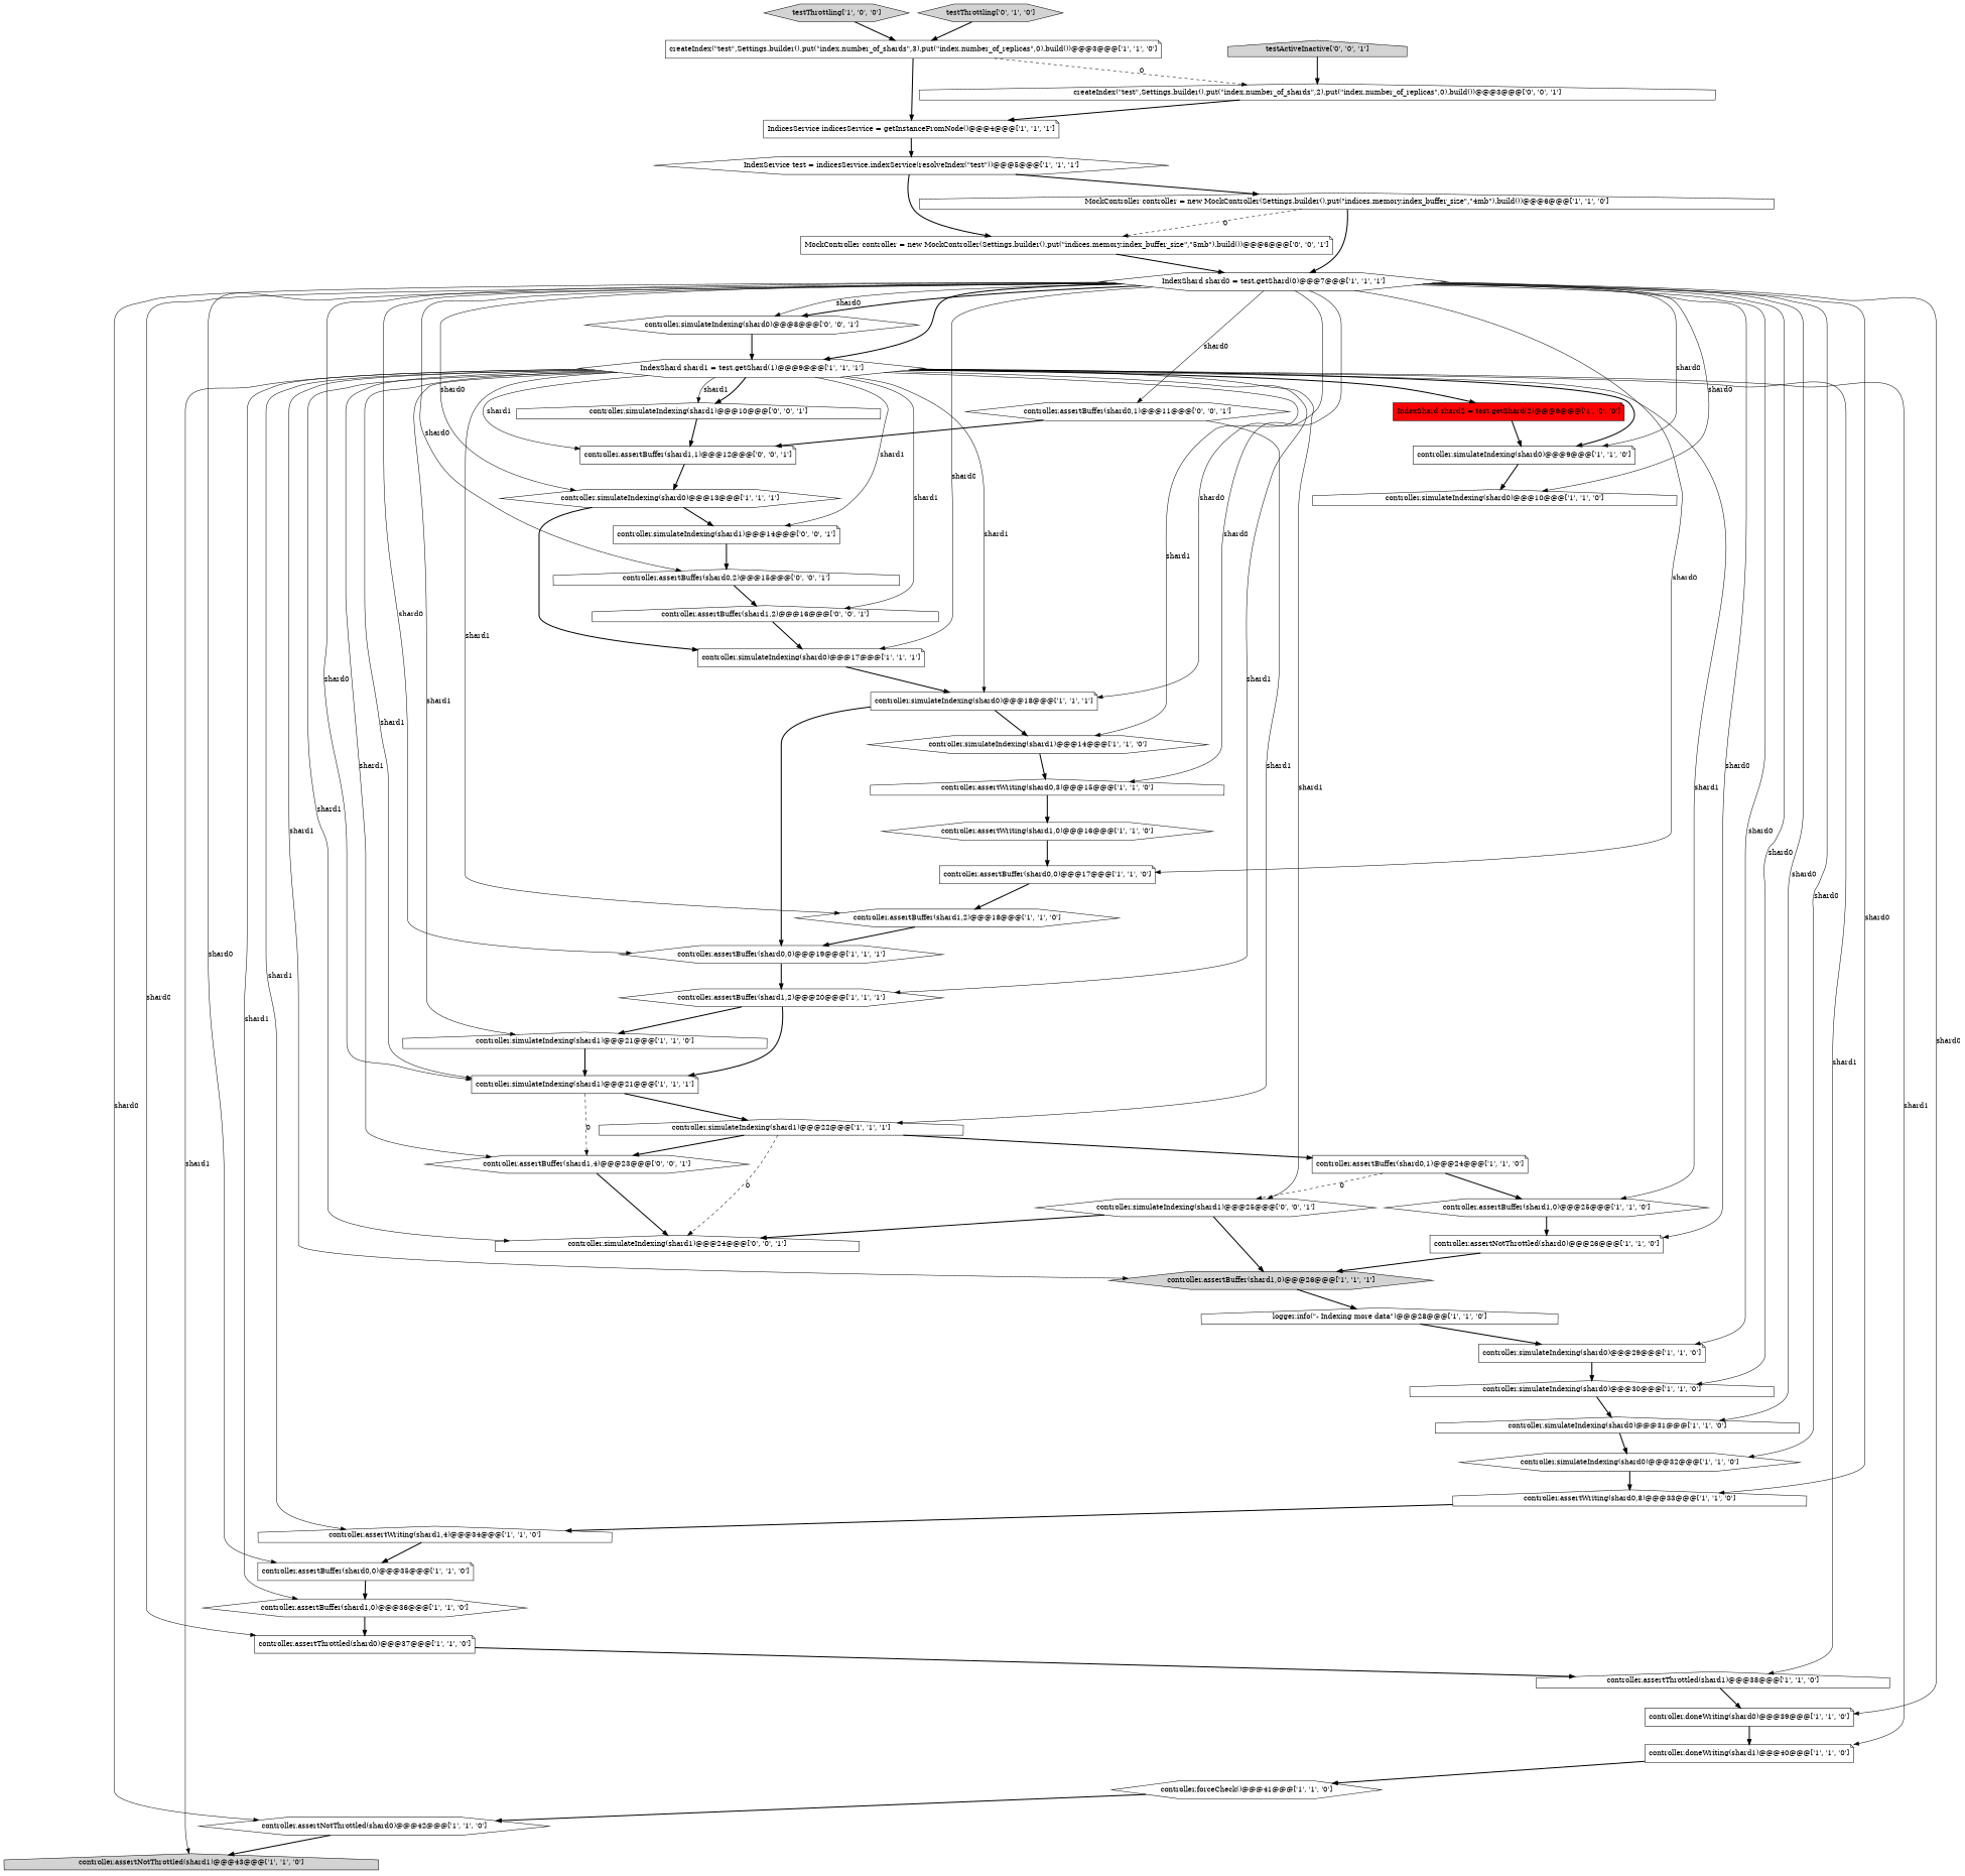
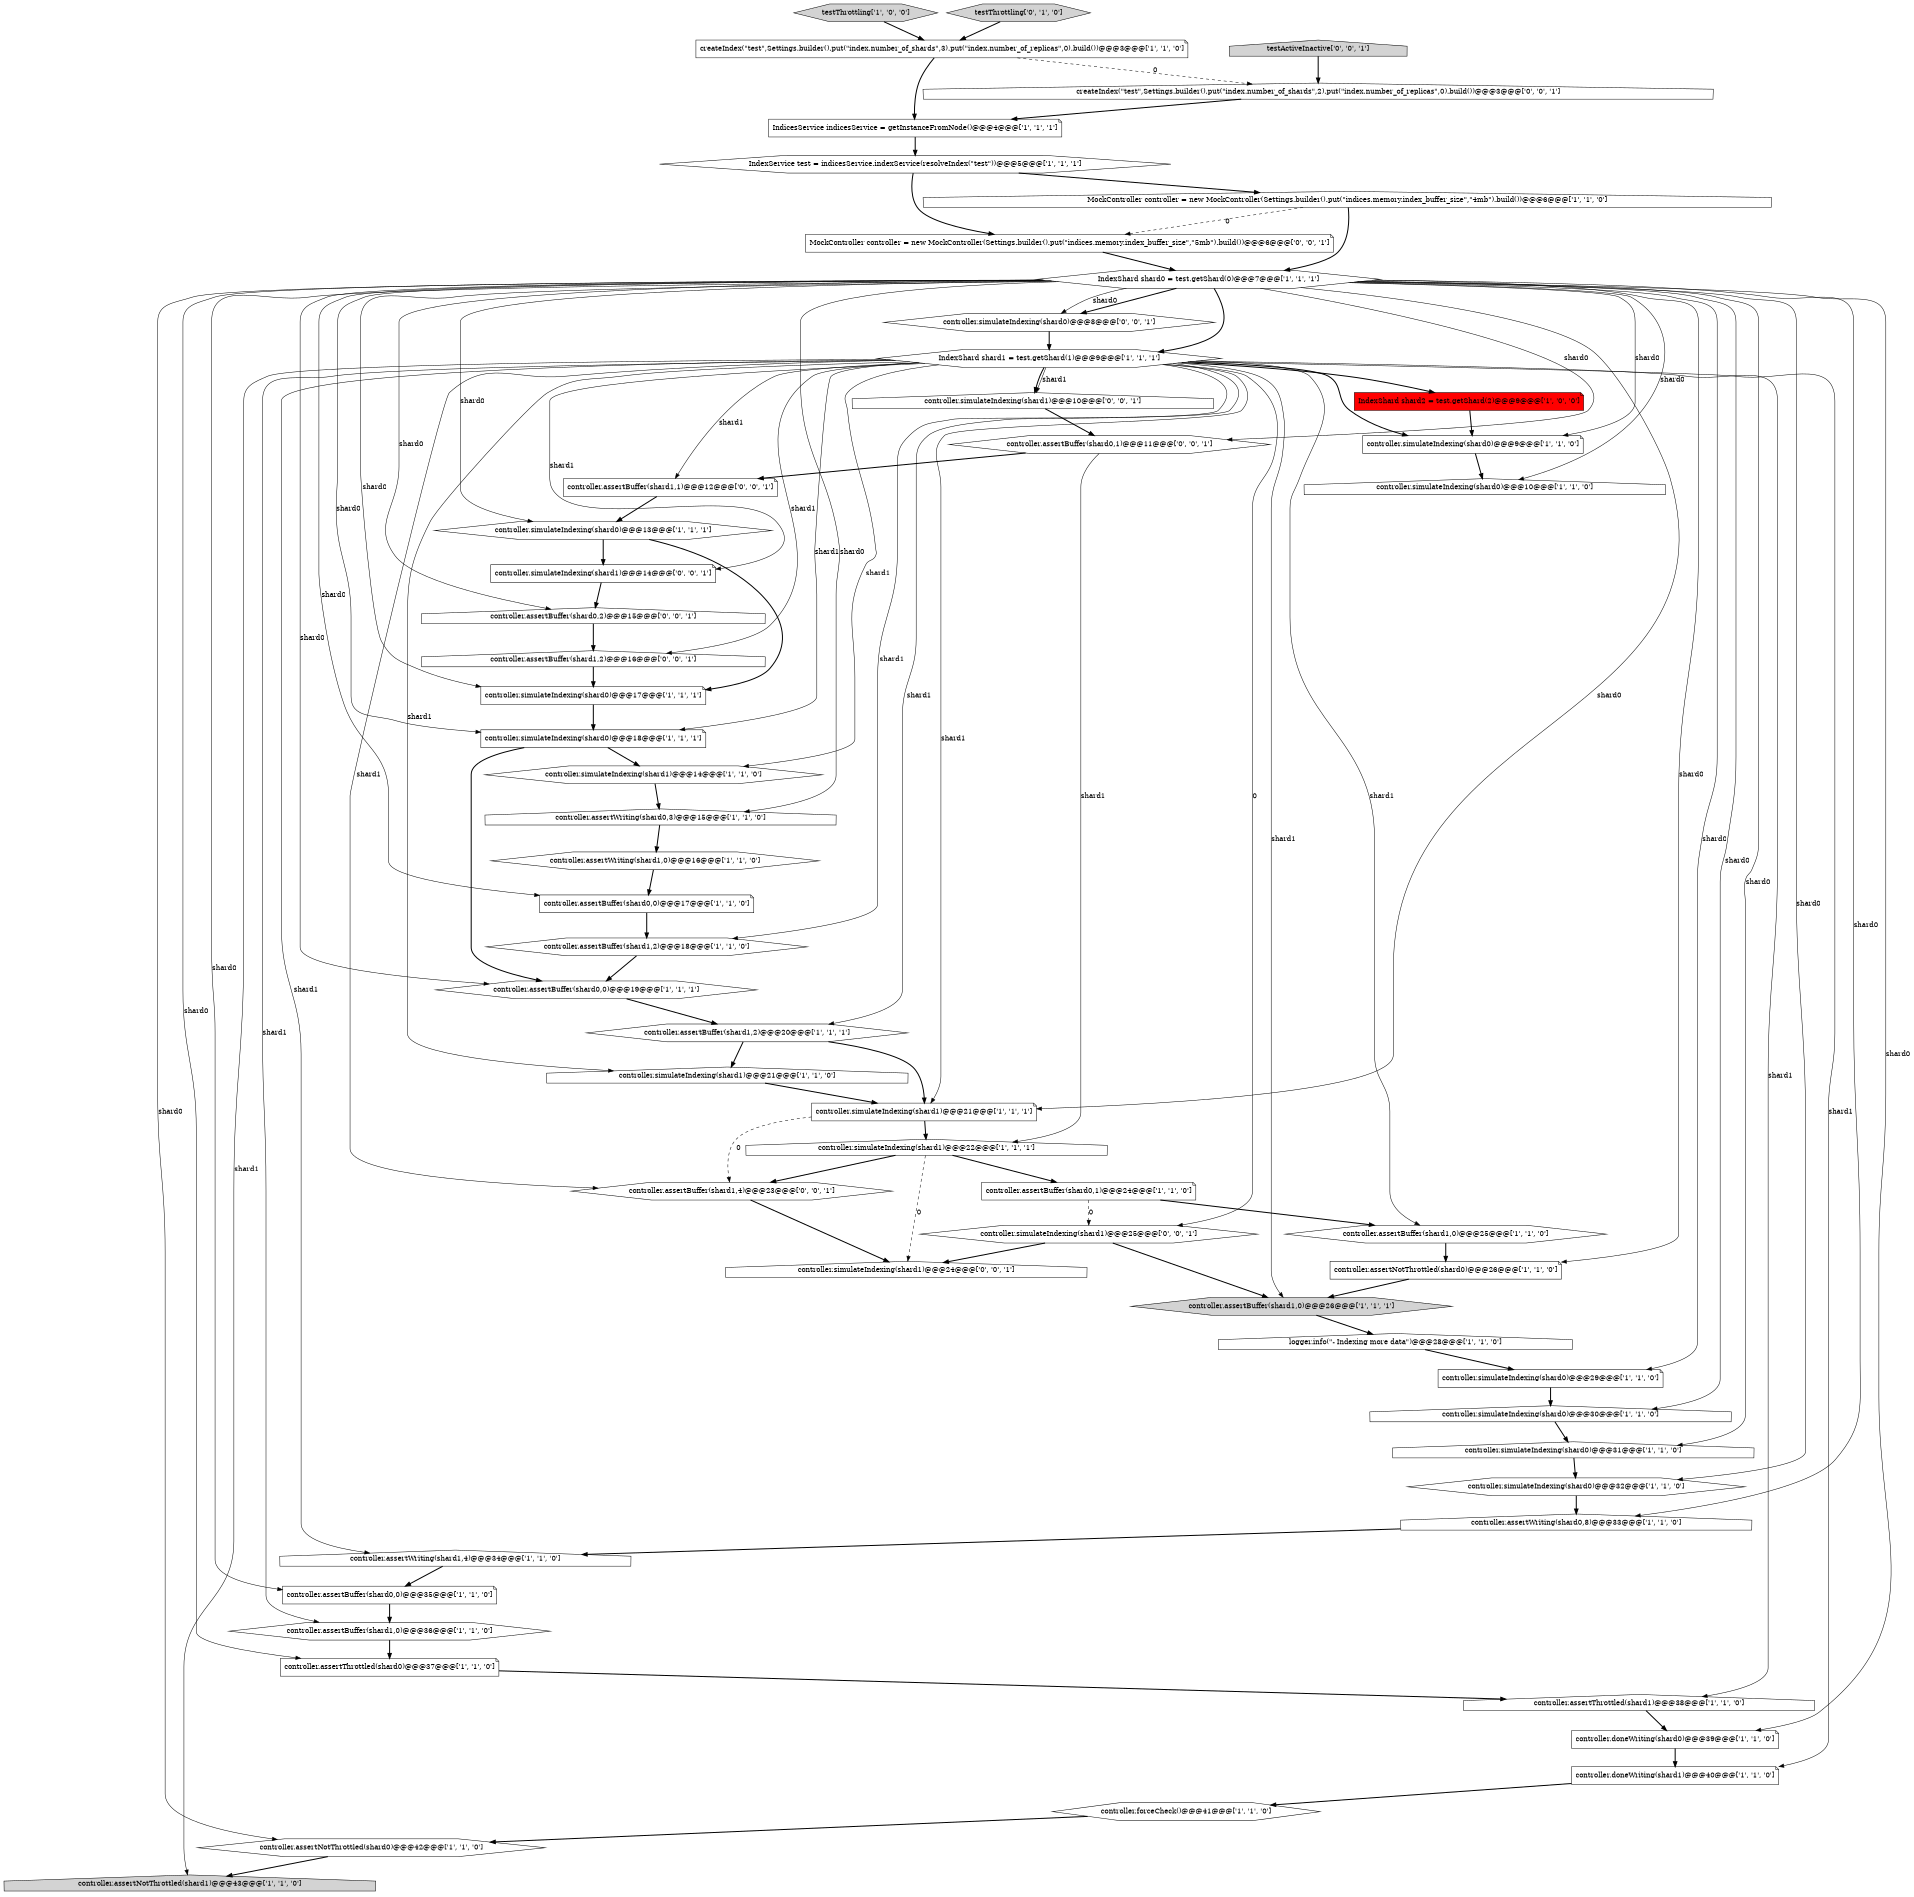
  digraph {
    node [fillcolor=white shape=hexagon style=filled]
    edge [style=bold]
    n1 [label="controller.doneWriting(shard0)@@@39@@@['1', '1', '0']" shape=note]
    n2 [label="controller.doneWriting(shard1)@@@40@@@['1', '1', '0']" shape=note]
    n3 [label="controller.forceCheck()@@@41@@@['1', '1', '0']"]
    n4 [label="controller.simulateIndexing(shard1)@@@22@@@['1', '1', '1']" shape=house]
    n5 [label="controller.assertBuffer(shard1,4)@@@23@@@['0', '0', '1']"]
    n6 [label="controller.assertBuffer(shard0,1)@@@24@@@['1', '1', '0']" shape=note]
    n7 [label="controller.simulateIndexing(shard1)@@@24@@@['0', '0', '1']" shape=house]
    n8 [label="controller.simulateIndexing(shard1)@@@25@@@['0', '0', '1']"]
    n9 [label="controller.assertBuffer(shard1,0)@@@25@@@['1', '1', '0']"]
    n10 [fillcolor=lightgray label="controller.assertNotThrottled(shard1)@@@43@@@['1', '1', '0']" shape=house]
    n11 [label="createIndex(\"test\",Settings.builder().put(\"index.number_of_shards\",3).put(\"index.number_of_replicas\",0).build())@@@3@@@['1', '1', '0']" shape=note]
    n12 [label="IndicesService indicesService = getInstanceFromNode()@@@4@@@['1', '1', '1']" shape=note]
    n13 [label="createIndex(\"test\",Settings.builder().put(\"index.number_of_shards\",2).put(\"index.number_of_replicas\",0).build())@@@3@@@['0', '0', '1']" shape=house]
    n14 [label="IndexService test = indicesService.indexService(resolveIndex(\"test\"))@@@5@@@['1', '1', '1']"]
    n15 [label="IndexShard shard1 = test.getShard(1)@@@9@@@['1', '1', '1']"]
    n16 [label="controller.simulateIndexing(shard1)@@@14@@@['0', '0', '1']" shape=note]
    n17 [label="controller.simulateIndexing(shard0)@@@18@@@['1', '1', '1']" shape=note]
    n18 [label="controller.assertWriting(shard1,4)@@@34@@@['1', '1', '0']" shape=house]
    n19 [label="controller.assertBuffer(shard1,2)@@@16@@@['0', '0', '1']" shape=house]
    n20 [label="controller.simulateIndexing(shard1)@@@10@@@['0', '0', '1']" shape=house]
    n21 [label="controller.assertBuffer(shard1,2)@@@20@@@['1', '1', '1']"]
    n22 [label="controller.simulateIndexing(shard1)@@@14@@@['1', '1', '0']"]
    n23 [label="controller.simulateIndexing(shard1)@@@21@@@['1', '1', '0']" shape=house]
    n24 [fillcolor=lightgray label="controller.assertBuffer(shard1,0)@@@26@@@['1', '1', '1']"]
    n25 [fillcolor=red label="IndexShard shard2 = test.getShard(2)@@@9@@@['1', '0', '0']" shape=note]
    n26 [label="controller.assertBuffer(shard1,2)@@@18@@@['1', '1', '0']"]
    n27 [label="controller.assertThrottled(shard1)@@@38@@@['1', '1', '0']" shape=house]
    n28 [label="controller.simulateIndexing(shard1)@@@21@@@['1', '1', '1']" shape=note]
    n29 [label="controller.simulateIndexing(shard0)@@@9@@@['1', '1', '0']" shape=note]
    n30 [label="controller.assertBuffer(shard1,1)@@@12@@@['0', '0', '1']" shape=note]
    n31 [label="controller.assertBuffer(shard1,0)@@@36@@@['1', '1', '0']"]
    n32 [label="controller.assertBuffer(shard0,2)@@@15@@@['0', '0', '1']" shape=house]
    n33 [label="controller.assertBuffer(shard0,0)@@@19@@@['1', '1', '1']"]
    n34 [label="controller.assertNotThrottled(shard0)@@@26@@@['1', '1', '0']" shape=note]
    n35 [label="controller.assertBuffer(shard0,0)@@@35@@@['1', '1', '0']" shape=note]
    n36 [label="controller.simulateIndexing(shard0)@@@17@@@['1', '1', '1']" shape=note]
    n37 [label="controller.assertBuffer(shard0,1)@@@11@@@['0', '0', '1']"]
    n38 [label="controller.assertWriting(shard0,3)@@@15@@@['1', '1', '0']" shape=house]
    n39 [label="controller.assertWriting(shard1,0)@@@16@@@['1', '1', '0']"]
    n40 [label="controller.assertBuffer(shard0,0)@@@17@@@['1', '1', '0']" shape=note]
    n41 [label="logger.info(\"- Indexing more data\")@@@28@@@['1', '1', '0']" shape=house]
    n42 [label="controller.simulateIndexing(shard0)@@@10@@@['1', '1', '0']" shape=house]
    n43 [label="controller.simulateIndexing(shard0)@@@13@@@['1', '1', '1']"]
    n44 [label="controller.assertThrottled(shard0)@@@37@@@['1', '1', '0']" shape=note]
    n45 [label="MockController controller = new MockController(Settings.builder().put(\"indices.memory.index_buffer_size\",\"5mb\").build())@@@6@@@['0', '0', '1']" shape=note]
    n46 [label="IndexShard shard0 = test.getShard(0)@@@7@@@['1', '1', '1']"]
    n47 [label="controller.assertNotThrottled(shard0)@@@42@@@['1', '1', '0']"]
    n48 [label="controller.simulateIndexing(shard0)@@@31@@@['1', '1', '0']" shape=house]
    n49 [label="controller.simulateIndexing(shard0)@@@32@@@['1', '1', '0']"]
    n50 [label="controller.simulateIndexing(shard0)@@@29@@@['1', '1', '0']" shape=note]
    n51 [label="controller.simulateIndexing(shard0)@@@30@@@['1', '1', '0']" shape=house]
    n52 [label="controller.simulateIndexing(shard0)@@@8@@@['0', '0', '1']"]
    n53 [label="controller.assertWriting(shard0,8)@@@33@@@['1', '1', '0']" shape=house]
    n54 [fillcolor=lightgray label="testActiveInactive['0', '0', '1']" shape=house]
    n55 [label="MockController controller = new MockController(Settings.builder().put(\"indices.memory.index_buffer_size\",\"4mb\").build())@@@6@@@['1', '1', '0']" shape=house]
    n56 [fillcolor=lightgray label="testThrottling['1', '0', '0']"]
    n57 [fillcolor=lightgray label="testThrottling['0', '1', '0']"]
    n1 -> n2
    n2 -> n3
    n3 -> n47
    n4 -> n5
    n4 -> n6
    n4 -> n7 [label=0 style=dashed]
    n5 -> n7
    n6 -> n8 [label=0 style=dashed]
    n6 -> n9
    n8 -> n7
    n8 -> n24
    n9 -> n34
    n11 -> n12
    n11 -> n13 [label=0 style=dashed]
    n12 -> n14
    n13 -> n12
    n14 -> n45
    n14 -> n55
    n15 -> n2 [label=shard1 style=solid]
    n15 -> n5 [label=shard1 style=solid]
-   n15 -> n7 [label=shard1 style=solid]
-   n15 -> n8 [label=shard1 style=solid]
+   n15 -> n8 [label=0 style=solid]
    n15 -> n9 [label=shard1 style=solid]
    n15 -> n10 [label=shard1 style=solid]
    n15 -> n16 [label=shard1 style=solid]
    n15 -> n17 [label=shard1 style=solid]
    n15 -> n18 [label=shard1 style=solid]
    n15 -> n19 [label=shard1 style=solid]
    n15 -> n20
    n15 -> n20 [label=shard1 style=solid]
    n15 -> n21 [label=shard1 style=solid]
    n15 -> n22 [label=shard1 style=solid]
    n15 -> n23 [label=shard1 style=solid]
    n15 -> n24 [label=shard1 style=solid]
    n15 -> n25
    n15 -> n26 [label=shard1 style=solid]
    n15 -> n27 [label=shard1 style=solid]
    n15 -> n28 [label=shard1 style=solid]
    n15 -> n29
    n15 -> n30 [label=shard1 style=solid]
    n15 -> n31 [label=shard1 style=solid]
    n16 -> n32
    n17 -> n22
    n17 -> n33
    n18 -> n35
    n19 -> n36
-   n20 -> n30
+   n20 -> n37
    n21 -> n23
    n21 -> n28
    n22 -> n38
    n23 -> n28
    n24 -> n41
    n25 -> n29
    n26 -> n33
    n27 -> n1
    n28 -> n4
    n28 -> n5 [label=0 style=dashed]
    n29 -> n42
    n30 -> n43
    n31 -> n44
    n32 -> n19
    n33 -> n21
    n34 -> n24
    n35 -> n31
    n36 -> n17
    n37 -> n4 [label=shard1 style=solid]
    n37 -> n30
    n38 -> n39
    n39 -> n40
    n40 -> n26
    n41 -> n50
    n43 -> n16
    n43 -> n36
    n44 -> n27
    n45 -> n46
    n46 -> n1 [label=shard0 style=solid]
    n46 -> n15
    n46 -> n17 [label=shard0 style=solid]
    n46 -> n28 [label=shard0 style=solid]
    n46 -> n29 [label=shard0 style=solid]
    n46 -> n32 [label=shard0 style=solid]
    n46 -> n33 [label=shard0 style=solid]
    n46 -> n34 [label=shard0 style=solid]
    n46 -> n35 [label=shard0 style=solid]
    n46 -> n36 [label=shard0 style=solid]
    n46 -> n37 [label=shard0 style=solid]
    n46 -> n38 [label=shard0 style=solid]
    n46 -> n40 [label=shard0 style=solid]
    n46 -> n42 [label=shard0 style=solid]
    n46 -> n43 [label=shard0 style=solid]
    n46 -> n44 [label=shard0 style=solid]
    n46 -> n47 [label=shard0 style=solid]
    n46 -> n48 [label=shard0 style=solid]
    n46 -> n49 [label=shard0 style=solid]
    n46 -> n50 [label=shard0 style=solid]
    n46 -> n51 [label=shard0 style=solid]
    n46 -> n52
    n46 -> n52 [label=shard0 style=solid]
    n46 -> n53 [label=shard0 style=solid]
    n47 -> n10
    n48 -> n49
    n49 -> n53
    n50 -> n51
    n51 -> n48
    n52 -> n15
    n53 -> n18
    n54 -> n13
    n55 -> n45 [label=0 style=dashed]
    n55 -> n46
    n56 -> n11
    n57 -> n11
  }
